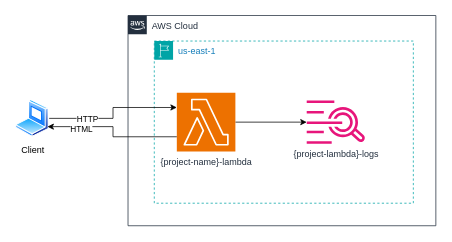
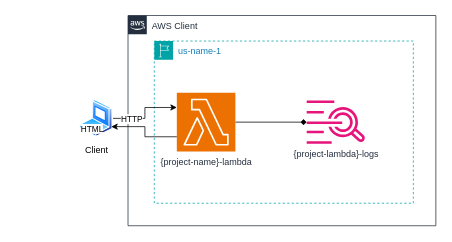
  <mxCell id="0" />
  <mxCell id="1" parent="0" />
- <mxCell id="2" value="AWS Cloud" style="points=[[0,0],[0.25,0],[0.5,0],[0.75,0],[1,0],[1,0.25],[1,0.5],[1,0.75],[1,1],[0.75,1],[0.5,1],[0.25,1],[0,1],[0,0.75],[0,0.5],[0,0.25]];outlineConnect=0;gradientColor=none;html=1;whiteSpace=wrap;fontSize=12;fontStyle=0;container=1;pointerEvents=0;collapsible=0;recursiveResize=0;shape=mxgraph.aws4.group;grIcon=mxgraph.aws4.group_aws_cloud_alt;strokeColor=#232F3E;fillColor=none;verticalAlign=top;align=left;spacingLeft=30;fontColor=#232F3E;dashed=0;" parent="1" vertex="1"><mxGeometry x="170" y="20" width="410" height="280" as="geometry" /></mxCell>
- <mxCell id="3" value="us-east-1" style="points=[[0,0],[0.25,0],[0.5,0],[0.75,0],[1,0],[1,0.25],[1,0.5],[1,0.75],[1,1],[0.75,1],[0.5,1],[0.25,1],[0,1],[0,0.75],[0,0.5],[0,0.25]];outlineConnect=0;gradientColor=none;html=1;whiteSpace=wrap;fontSize=12;fontStyle=0;container=1;pointerEvents=0;collapsible=0;recursiveResize=0;shape=mxgraph.aws4.group;grIcon=mxgraph.aws4.group_region;strokeColor=#00A4A6;fillColor=none;verticalAlign=top;align=left;spacingLeft=30;fontColor=#147EBA;dashed=1;movable=1;resizable=1;rotatable=1;deletable=1;editable=1;locked=0;connectable=1;" parent="2" vertex="1"><mxGeometry x="35" y="34" width="345" height="216" as="geometry" /></mxCell>
- <mxCell id="4" style="edgeStyle=orthogonalEdgeStyle;rounded=0;orthogonalLoop=1;jettySize=auto;html=1;exitX=1;exitY=0.5;exitDx=0;exitDy=0;exitPerimeter=0;" parent="3" source="5" target="6" edge="1"><mxGeometry relative="1" as="geometry" /></mxCell>
+ <mxCell id="2" value="AWS Client" style="points=[[0,0],[0.25,0],[0.5,0],[0.75,0],[1,0],[1,0.25],[1,0.5],[1,0.75],[1,1],[0.75,1],[0.5,1],[0.25,1],[0,1],[0,0.75],[0,0.5],[0,0.25]];outlineConnect=0;gradientColor=none;html=1;whiteSpace=wrap;fontSize=12;fontStyle=0;container=1;pointerEvents=0;collapsible=0;recursiveResize=0;shape=mxgraph.aws4.group;grIcon=mxgraph.aws4.group_aws_cloud_alt;strokeColor=#232F3E;fillColor=none;verticalAlign=top;align=left;spacingLeft=30;fontColor=#232F3E;dashed=0;" parent="1" vertex="1"><mxGeometry x="170" y="20" width="410" height="280" as="geometry" /></mxCell>
+ <mxCell id="3" value="us-name-1" style="points=[[0,0],[0.25,0],[0.5,0],[0.75,0],[1,0],[1,0.25],[1,0.5],[1,0.75],[1,1],[0.75,1],[0.5,1],[0.25,1],[0,1],[0,0.75],[0,0.5],[0,0.25]];outlineConnect=0;gradientColor=none;html=1;whiteSpace=wrap;fontSize=12;fontStyle=0;container=1;pointerEvents=0;collapsible=0;recursiveResize=0;shape=mxgraph.aws4.group;grIcon=mxgraph.aws4.group_region;strokeColor=#00A4A6;fillColor=none;verticalAlign=top;align=left;spacingLeft=30;fontColor=#147EBA;dashed=1;movable=1;resizable=1;rotatable=1;deletable=1;editable=1;locked=0;connectable=1;" parent="2" vertex="1"><mxGeometry x="35" y="34" width="345" height="216" as="geometry" /></mxCell>
+ <mxCell id="4" style="edgeStyle=orthogonalEdgeStyle;rounded=0;orthogonalLoop=1;jettySize=auto;html=1;exitX=1;exitY=0.5;exitDx=0;exitDy=0;exitPerimeter=0;endArrow=diamond;" parent="3" source="5" target="6" edge="1"><mxGeometry relative="1" as="geometry" /></mxCell>
  <mxCell id="5" value="{project-name}-lambda" style="sketch=0;points=[[0,0,0],[0.25,0,0],[0.5,0,0],[0.75,0,0],[1,0,0],[0,1,0],[0.25,1,0],[0.5,1,0],[0.75,1,0],[1,1,0],[0,0.25,0],[0,0.5,0],[0,0.75,0],[1,0.25,0],[1,0.5,0],[1,0.75,0]];outlineConnect=0;fontColor=#232F3E;fillColor=#ED7100;strokeColor=#ffffff;dashed=0;verticalLabelPosition=bottom;verticalAlign=top;align=center;html=1;fontSize=12;fontStyle=0;aspect=fixed;shape=mxgraph.aws4.resourceIcon;resIcon=mxgraph.aws4.lambda;" parent="3" vertex="1"><mxGeometry x="30" y="69" width="78" height="78" as="geometry" /></mxCell>
  <mxCell id="6" value="{project-lambda}-logs" style="sketch=0;outlineConnect=0;fontColor=#232F3E;gradientColor=none;fillColor=#E7157B;strokeColor=none;dashed=0;verticalLabelPosition=bottom;verticalAlign=top;align=center;html=1;fontSize=12;fontStyle=0;aspect=fixed;pointerEvents=1;shape=mxgraph.aws4.cloudwatch_logs;" parent="3" vertex="1"><mxGeometry x="203" y="79" width="78" height="58" as="geometry" /></mxCell>
- <mxCell id="7" value="Client" style="image;aspect=fixed;perimeter=ellipsePerimeter;html=1;align=center;shadow=0;dashed=0;spacingTop=3;image=img/lib/active_directory/laptop_client.svg;" parent="1" vertex="1"><mxGeometry x="20" y="132" width="45" height="50" as="geometry" /></mxCell>
+ <mxCell id="7" value="Client" style="image;aspect=fixed;perimeter=ellipsePerimeter;html=1;align=center;shadow=0;dashed=0;spacingTop=3;image=img/lib/active_directory/laptop_client.svg;" parent="1" vertex="1"><mxGeometry x="105" y="132" width="45" height="50" as="geometry" /></mxCell>
  <mxCell id="8" style="edgeStyle=orthogonalEdgeStyle;rounded=0;orthogonalLoop=1;jettySize=auto;html=1;exitX=0;exitY=0.75;exitDx=0;exitDy=0;exitPerimeter=0;entryX=1;entryY=0.75;entryDx=0;entryDy=0;" parent="1" source="5" target="7" edge="1"><mxGeometry relative="1" as="geometry"><mxPoint x="90" y="210" as="targetPoint" /></mxGeometry></mxCell>
  <mxCell id="9" value="HTML" style="edgeLabel;html=1;align=center;verticalAlign=middle;resizable=0;points=[];" parent="8" vertex="1" connectable="0"><mxGeometry x="-0.668" y="2" relative="1" as="geometry"><mxPoint x="-97" y="-13" as="offset" /></mxGeometry></mxCell>
  <mxCell id="10" style="edgeStyle=orthogonalEdgeStyle;rounded=0;orthogonalLoop=1;jettySize=auto;html=1;exitX=1;exitY=0.5;exitDx=0;exitDy=0;entryX=0;entryY=0.25;entryDx=0;entryDy=0;entryPerimeter=0;" parent="1" source="7" target="5" edge="1"><mxGeometry relative="1" as="geometry" /></mxCell>
  <mxCell id="11" value="HTTP" style="edgeLabel;html=1;align=center;verticalAlign=middle;resizable=0;points=[];" parent="10" vertex="1" connectable="0"><mxGeometry x="-0.389" y="1" relative="1" as="geometry"><mxPoint x="-6" y="1" as="offset" /></mxGeometry></mxCell>
